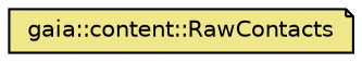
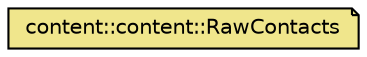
  digraph {
    rankdir=LR
-   n1 [color=black fillcolor=khaki fontname=Helvetica fontsize=10 height=0.2 label="gaia::content::RawContacts" shape=note style=filled width=0.4]
+   n1 [color=black fillcolor=khaki fontname=Helvetica fontsize=10 height=0.2 label="content::content::RawContacts" shape=note style=filled width=0.4]
  }
